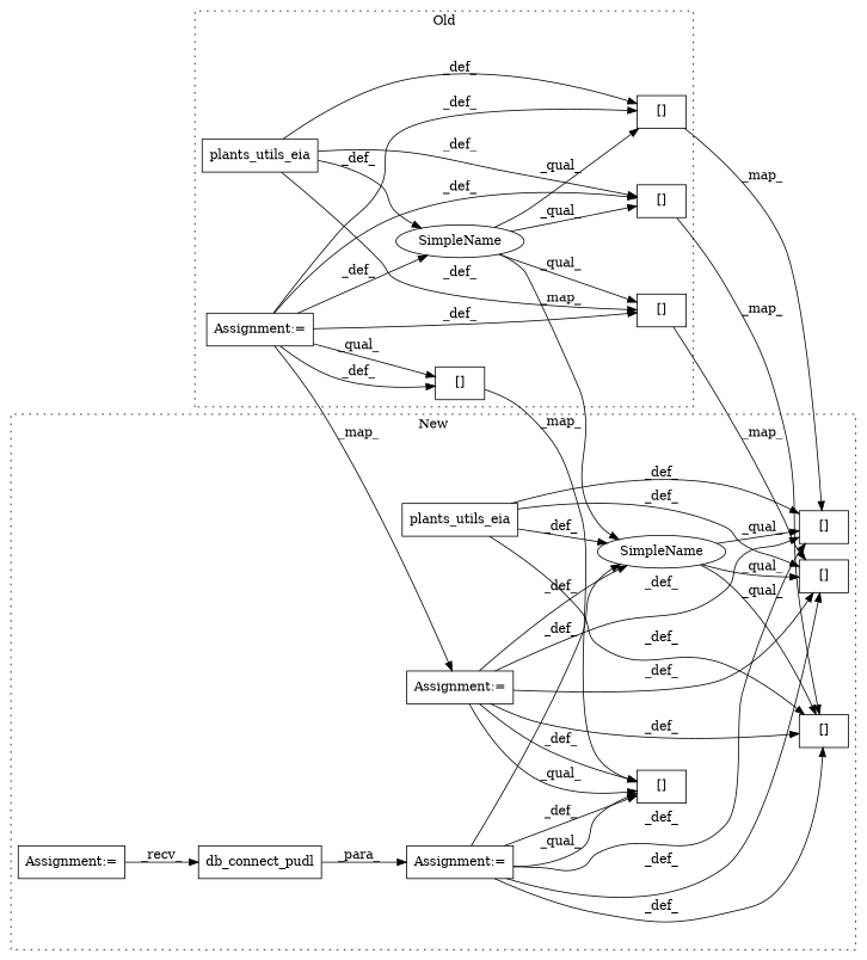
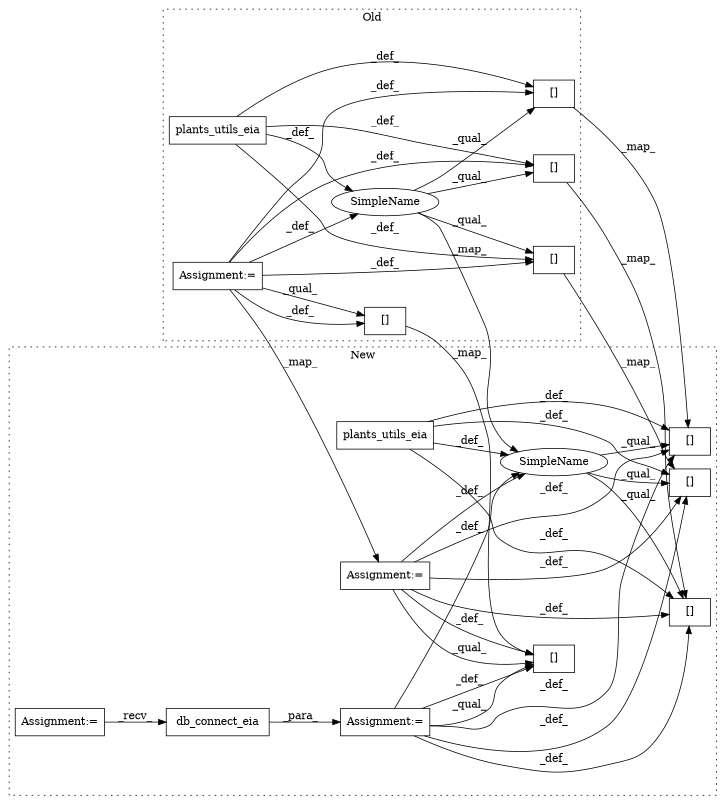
  digraph {
    rankdir=LR
    node [a=2 l="7,1" shape=box]
    n1 [a=32 l="17,1" label=plants_utils_eia s="12861,12889"]
    n2 [label="[]" s="13359,13381"]
    n3 [label="[]" s="13421,13441"]
    n4 [a=42 l=6 label=SimpleName s=13262 shape=ellipse]
    n5 [label="[]" s="13307,13324"]
    n6 [a=7 l=4 label="Assignment:=" s=10236]
    n7 [label="[]" s="12316,12352"]
-   n8 [a=32 l="16,1" label=db_connect_pudl s="13714,13737"]
+   n8 [a=32 l="16,1" label=db_connect_eia s="13714,13737"]
    n9 [label="[]" s="16580,16602"]
    n10 [a=32 l="17,1" label=plants_utils_eia s="16066,16110"]
    n11 [label="[]" s="16642,16662"]
    n12 [a=42 l=6 label=SimpleName s=16483 shape=ellipse]
    n13 [label="[]" s="16528,16545"]
    n14 [a=7 l=1 label="Assignment:=" s=13708]
    n15 [a=7 l=4 label="Assignment:=" s=13663]
    n16 [a=7 l=4 label="Assignment:=" s=13334]
    n17 [label="[]" s="15521,15557"]
    subgraph cluster_1 {
      label=Old
      style=dotted
      n1
      n2
      n3
      n4
      n5
      n6
      n7
    }
    subgraph cluster_2 {
      label=New
      style=dotted
      n8
      n9
      n10
      n11
      n12
      n13
      n14
      n15
      n16
      n17
    }
    n1 -> n2 [label=_def_]
    n1 -> n3 [label=_def_]
    n1 -> n4 [label=_def_]
    n1 -> n5 [label=_def_]
    n2 -> n9 [label=_map_]
    n3 -> n11 [label=_map_]
    n4 -> n2 [label=_qual_]
    n4 -> n3 [label=_qual_]
    n4 -> n5 [label=_qual_]
    n4 -> n12 [label=_map_]
    n5 -> n13 [label=_map_]
    n6 -> n2 [label=_def_]
    n6 -> n3 [label=_def_]
    n6 -> n4 [label=_def_]
    n6 -> n5 [label=_def_]
    n6 -> n7 [label=_qual_]
    n6 -> n7 [label=_def_]
    n6 -> n16 [label=_map_]
    n7 -> n17 [label=_map_]
    n8 -> n14 [label=_para_]
    n10 -> n9 [label=_def_]
    n10 -> n11 [label=_def_]
    n10 -> n12 [label=_def_]
    n10 -> n13 [label=_def_]
    n12 -> n9 [label=_qual_]
    n12 -> n11 [label=_qual_]
    n12 -> n13 [label=_qual_]
    n14 -> n9 [label=_def_]
    n14 -> n11 [label=_def_]
    n14 -> n12 [label=_def_]
    n14 -> n13 [label=_def_]
    n14 -> n17 [label=_def_]
    n14 -> n17 [label=_qual_]
    n15 -> n8 [label=_recv_]
    n16 -> n9 [label=_def_]
    n16 -> n11 [label=_def_]
    n16 -> n12 [label=_def_]
    n16 -> n13 [label=_def_]
    n16 -> n17 [label=_def_]
    n16 -> n17 [label=_qual_]
  }
